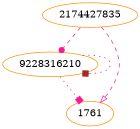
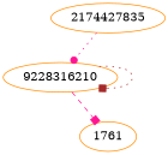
  digraph {
    node [color=darkorange]
    edge [arrowhead=box color=deeppink style=dotted]
    n1 [label=9228316210]
    1761
    2174427835
    n1 -> n1 [color=brown]
-   n1 -> 1761
-   2174427835 -> n1 [arrowhead=dot style=dashed]
-   2174427835 -> 1761 [arrowhead=onormal style=dashed]
+   n1 -> 1761 [style=dashed]
+   2174427835 -> n1 [arrowhead=dot]
  }
